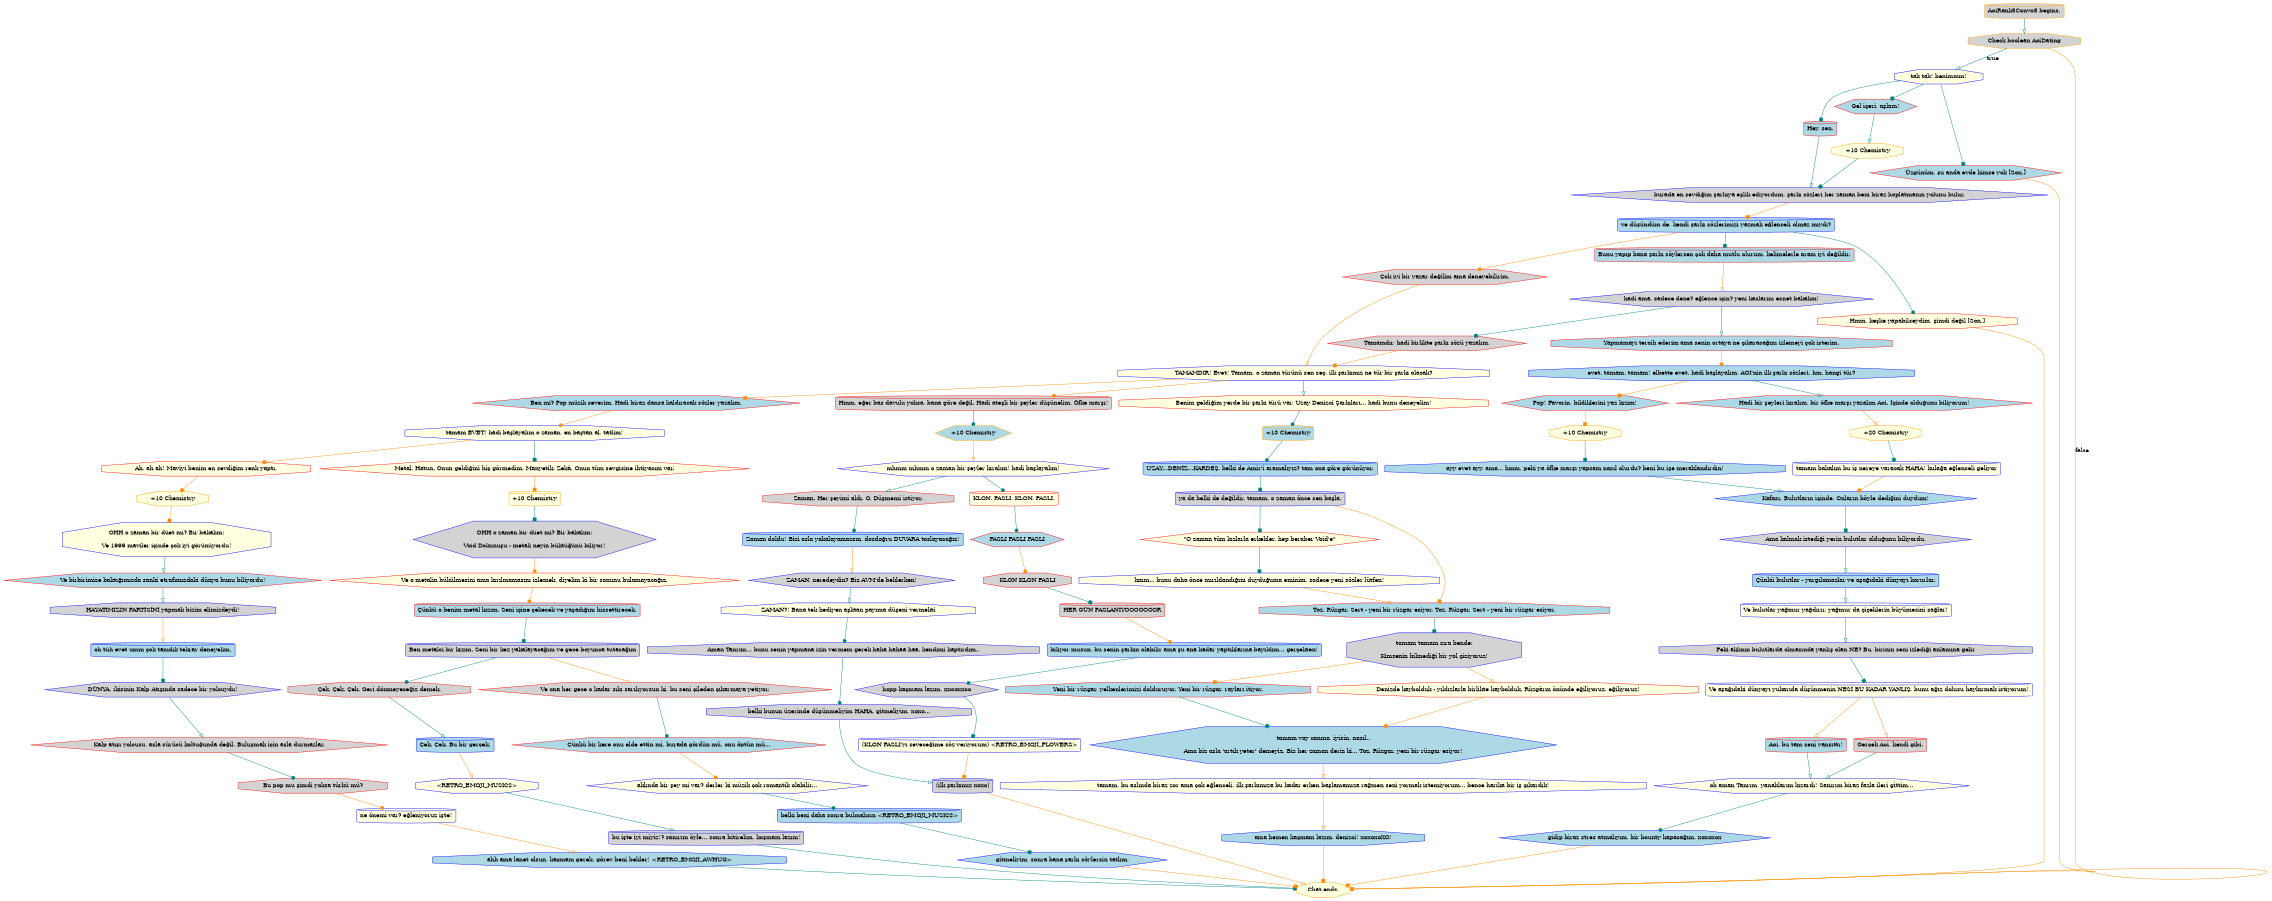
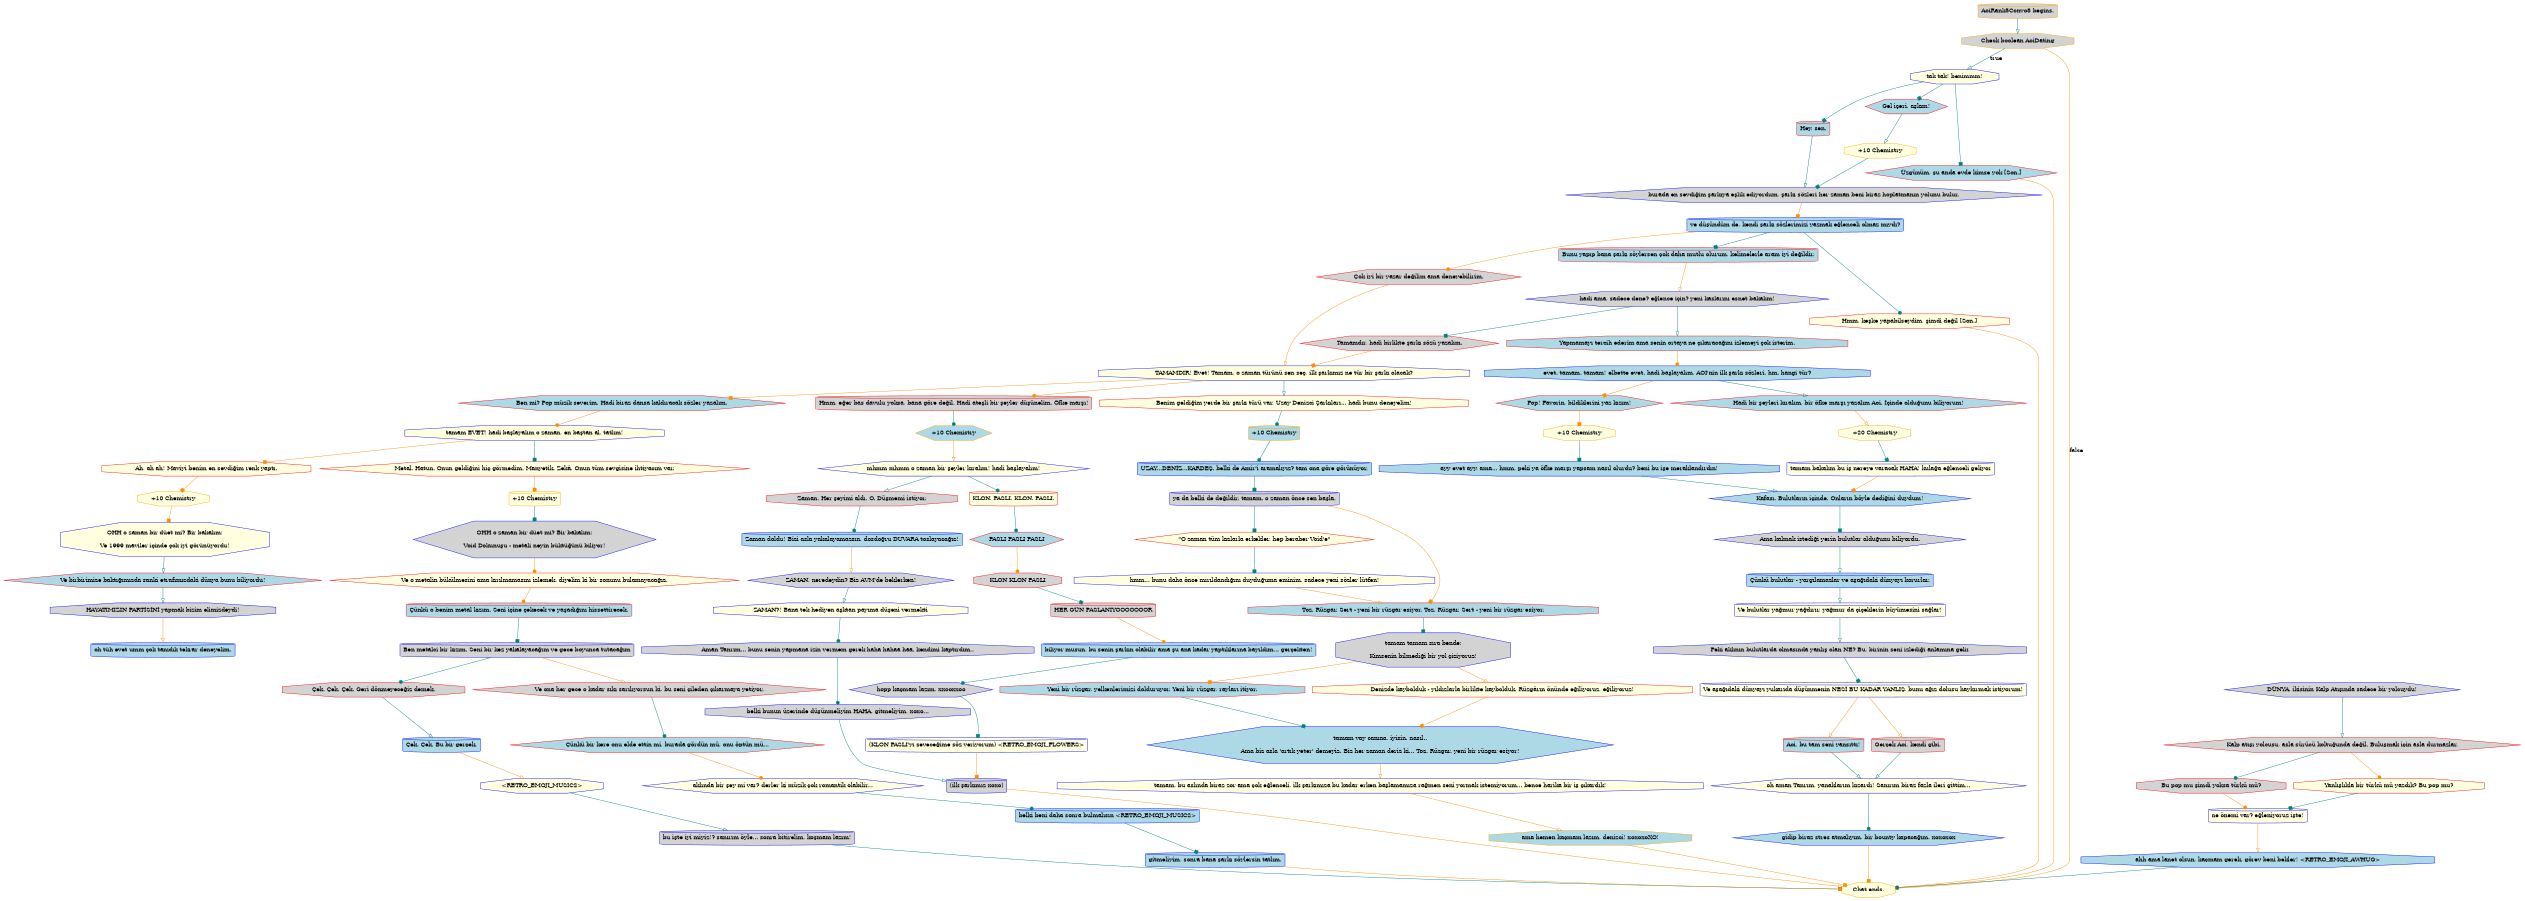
  digraph {
    node [color=blue fillcolor=lightblue shape=octagon style=filled]
    edge [arrowhead=box color=teal]
    "AoiRank5Convo8 begins." [color=orange fillcolor=lightgrey shape=cylinder]
    n2 [color=orange fillcolor=lightgrey label="Check boolean AoiDating"]
    n3 [fillcolor=lightyellow label="tak tak! benimmm!"]
    "Chat ends." [color=orange fillcolor=lightyellow]
    n5 [color=red label="Hey, sen." shape=cylinder]
    n6 [color=red label="Gel içeri, aşkım!" shape=hexagon]
    n7 [color=red label="Üzgünüm, şu anda evde kimse yok [Son.]" shape=hexagon]
    n8 [fillcolor=lightgrey label="burada en sevdiğim şarkıya eşlik ediyordum, şarkı sözleri her zaman beni biraz hoplatmanın yolunu bulur." shape=hexagon]
    n9 [color=orange fillcolor=lightyellow label="+10 Chemistry"]
    n10 [label="ve düşündüm de, kendi şarkı sözlerimizi yazmak eğlenceli olmaz mıydı?" shape=cylinder]
    n11 [color=red fillcolor=lightgrey label="Çok iyi bir yazar değilim ama deneyebilirim." shape=hexagon]
    n12 [color=red label="Bunu yapıp bana şarkı söylersen çok daha mutlu olurum, kelimelerle aram iyi değildir." shape=cylinder]
    n13 [color=red fillcolor=lightyellow label="Hmm, keşke yapabilseydim, şimdi değil [Son.]"]
    n14 [fillcolor=lightyellow label="TAMAMDIR! Evet! Tamam, o zaman türünü sen seç, ilk şarkımız ne tür bir şarkı olacak?"]
    n15 [fillcolor=lightgrey label="hadi ama, sadece dene? eğlence için? yeni kaslarını esnet bakalım!" shape=hexagon]
    n16 [color=red label="Ben mi? Pop müzik severim. Hadi biraz dansa kaldıracak sözler yazalım.\n" shape=hexagon]
    n17 [color=red fillcolor=lightgrey label="Hmm, eğer bas davulu yoksa, bana göre değil. Hadi ateşli bir şeyler düşünelim. Öfke marşı!" shape=cylinder]
    n18 [color=red fillcolor=lightyellow label="Benim geldiğim yerde bir şarkı türü var, Uzay Denizci Şarkıları... hadi bunu deneyelim!"]
    n19 [color=red fillcolor=lightgrey label="Tamamdır, hadi birlikte şarkı sözü yazalım." shape=hexagon]
    n20 [color=red label="Yapmamayı tercih ederim ama senin ortaya ne çıkaracağını izlemeyi çok isterim."]
    n21 [fillcolor=lightyellow label="tamam EVET! hadi başlayalım o zaman, en baştan al, tatlım!"]
    n22 [color=orange label="+10 Chemistry" shape=hexagon]
    n23 [color=orange label="+10 Chemistry" shape=cylinder]
    n24 [label="evet. tamam. tamam! elbette evet. hadi başlayalım, AOI'nin ilk şarkı sözleri. hm. hangi tür?"]
    n25 [color=red fillcolor=lightyellow label="Ah, ah ah! Maviyi benim en sevdiğim renk yaptı."]
    n26 [color=red fillcolor=lightyellow label="Metal. Hatun. Onun geldiğini hiç görmedim. Manyetik. Zekâ. Onun tüm sevgisine ihtiyacım var." shape=hexagon]
    n27 [fillcolor=lightyellow label="mhmm mhmm o zaman bir şeyler kıralım! hadi başlayalım!" shape=hexagon]
    n28 [label="UZAY...DENİZ...KARDEŞ. belki de Amir'i aramalıyız? tam ona göre görünüyor." shape=cylinder]
    n29 [color=red label="Pop! Favorin, bildiklerini yaz kızım!" shape=hexagon]
    n30 [color=red label="Hadi bir şeyleri kıralım, bir öfke marşı yazalım Aoi. İçinde olduğunu biliyorum!" shape=hexagon]
    n31 [color=orange fillcolor=lightyellow label="+10 Chemistry"]
    n32 [color=orange fillcolor=lightyellow label="+10 Chemistry" shape=cylinder]
    n33 [color=red fillcolor=lightgrey label="Zaman. Her şeyimi aldı. O. Düşmemi istiyor."]
    n34 [color=red fillcolor=lightyellow label="KLON. PASLI. KLON. PASLI." shape=cylinder]
    n35 [fillcolor=lightgrey label="ya da belki de değildir. tamam. o zaman önce sen başla." shape=cylinder]
    n36 [color=orange fillcolor=lightyellow label="+10 Chemistry"]
    n37 [color=orange fillcolor=lightyellow label="+20 Chemistry"]
    n38 [fillcolor=lightyellow label="OHH o zaman bir düet mi? Bir bakalım:\n\nVe 1999 maviler içinde çok iyi görünüyordu!"]
    n39 [fillcolor=lightgrey label="OHH o zaman bir düet mi? Bir bakalım:\n\nVoid Dokunuşu - metali neyin büktüğünü biliyor!" shape=hexagon]
    n40 [label="Zaman doldu! Bizi asla yakalayamazsın, dosdoğru DUVARA toslayacağız!" shape=cylinder]
    n41 [color=red label="PASLI PASLI PASLI" shape=hexagon]
    n42 [color=red fillcolor=lightyellow label="\"O zaman tüm kızlarla erkekler, hep beraber Void'e\"" shape=hexagon]
    n43 [color=red label="Toz. Rüzgar. Sert - yeni bir rüzgar esiyor. Toz. Rüzgar. Sert - yeni bir rüzgar esiyor."]
    n44 [label="ayy evet ayy, ama... hmm. peki ya öfke marşı yapsam nasıl olurdu? beni bu işe meraklandırdın!"]
    n45 [fillcolor=lightyellow label="tamam bakalım bu iş nereye varacak HAHA! kulağa eğlenceli geliyor" shape=cylinder]
    n46 [color=red label="Ve birbirimize baktığımızda sanki etrafımızdaki dünya bunu biliyordu!" shape=hexagon]
    n47 [color=red fillcolor=lightyellow label="Ve o metalin bükülmesini ama kırılmamasını izlemek, diyelim ki bir sonunu bulamayacağız." shape=hexagon]
    n48 [fillcolor=lightgrey label="ZAMAN, neredeydin? Biz AVM'de beklerken!" shape=hexagon]
    n49 [color=red fillcolor=lightgrey label="KLON KLON PASLI"]
    n50 [fillcolor=lightyellow label="hmm... bunu daha önce mırıldandığını duyduğuma eminim, sadece yeni sözler lütfen!"]
    n51 [fillcolor=lightgrey label="tamam tamam sıra bende:\n\nKimsenin bilmediği bir yol çiziyoruz!"]
    n52 [label="Kafası. Bulutların içinde. Onların böyle dediğini duydum!" shape=hexagon]
    n53 [fillcolor=lightgrey label="HAYATIMIZIN PARTİSİNİ yapmak bizim elimizdeydi!"]
    n54 [color=red label="Çünkü o benim metal kızım. Seni içine çekecek ve yaşadığını hissettirecek." shape=cylinder]
    n55 [fillcolor=lightyellow label="ZAMAN?! Bana tek hediyen aşktan payıma düşeni vermekti"]
    n56 [color=red fillcolor=lightgrey label="HER GÜN PASLANIYOOOOOOOR" shape=cylinder]
    n57 [color=red label="Yeni bir rüzgar, yelkenlerimizi dolduruyor. Yeni bir rüzgar, rayları itiyor."]
    n58 [color=red fillcolor=lightyellow label="Denizde kaybolduk - yıldızlarla birlikte kaybolduk. Rüzgârın önünde eğiliyoruz, eğiliyoruz!"]
    n59 [fillcolor=lightgrey label="Ama kalmak istediği yerin bulutlar olduğunu biliyordu." shape=hexagon]
    n60 [label="oh tüh evet umm çok tanıdık tekrar deneyelim." shape=cylinder]
    n61 [fillcolor=lightgrey label="Ben metalci bir kızım. Seni bir kez yakalayacağım ve gece boyunca tutacağım" shape=cylinder]
    n62 [fillcolor=lightgrey label="Aman Tanrım... bunu senin yapmana izin vermem gerek haha hahaa haa. kendimi kaptırdım.."]
    n63 [label="biliyor musun, bu senin şarkın olabilir ama şu ana kadar yaptıklarına bayıldım... gerçekten!" shape=cylinder]
    n64 [label="tamam vay canına, iyisin. nasıl..\n\nAma biz asla 'artık yeter' demeyiz. Biz her zaman deriz ki... Toz. Rüzgar. yeni bir rüzgar esiyor!" shape=hexagon]
    n65 [label="Çünkü bulutlar - yargılamazlar ve aşağıdaki dünyayı korurlar." shape=cylinder]
    n66 [fillcolor=lightgrey label="DÜNYA, ikisinin Kalp Atışında sadece bir yolcuydu!" shape=hexagon]
    n67 [color=red fillcolor=lightgrey label="Çek. Çek. Çek. Geri dönmeyeceğiz demek."]
    n68 [color=red fillcolor=lightgrey label="Ve ona her gece o kadar sıkı sarılıyorsun ki, bu seni çileden çıkarmaya yetiyor." shape=hexagon]
    n69 [fillcolor=lightgrey label="belki bunun üzerinde düşünmeliyim HAHA, gitmeliyim, xoxo..."]
    n70 [fillcolor=lightgrey label="hopp kaçmam lazım, xxooxxoo" shape=hexagon]
    n71 [fillcolor=lightyellow label="tamam, bu aslında biraz zor ama çok eğlenceli, ilk şarkımıza bu kadar erken başlamamıza rağmen seni yormak istemiyorum... bence harika bir iş çıkardık!"]
    n72 [fillcolor=lightyellow label="Ve bulutlar yağmur yağdırır, yağmur da çiçeklerin büyümesini sağlar!" shape=cylinder]
    n73 [color=red fillcolor=lightgrey label="Kalp atışı yolcusu, asla sürücü koltuğunda değil. Buluşmak için asla durmazlar." shape=hexagon]
    n74 [label="Çek. Çek. Bu bir gerçek." shape=cylinder]
    n75 [color=red label="Çünkü bir kere onu elde ettin mi, burada gördün mü, onu öptün mü..." shape=hexagon]
    n76 [fillcolor=lightgrey label="(ilk şarkımız xoxo)" shape=cylinder]
    n77 [fillcolor=lightyellow label="(KLON PASLI'yı seveceğime söz veriyorum) <RETRO_EMOJI_FLOWERS>" shape=cylinder]
-   n78 [label="ama hemen kaçmam lazım, denizci! xoxoxoXO!"]
+   n78 [color=orange label="ama hemen kaçmam lazım, denizci! xoxoxoXO!"]
    n79 [fillcolor=lightgrey label="Peki aklının bulutlarda olmasında yanlış olan NE? Bu, birinin seni izlediği anlamına gelir"]
    n80 [color=red fillcolor=lightgrey label="Bu pop mu şimdi yoksa türkü mü?"]
+   n81 [color=red fillcolor=lightyellow label="Yanlışlıkla bir türkü mü yazdık? Bu pop mu?"]
    n82 [fillcolor=lightyellow label="<RETRO_EMOJI_MUSIC2>"]
    n83 [fillcolor=lightyellow label="aklında bir şey mi var? derler ki müzik çok romantik olabilir..." shape=hexagon]
    n84 [fillcolor=lightyellow label="Ve aşağıdaki dünyayı yukarıda düşünmenin NESİ BU KADAR YANLIŞ, bunu ağız dolusu haykırmak istiyorum!" shape=cylinder]
    n85 [fillcolor=lightyellow label="ne önemi var? eğleniyoruz işte!" shape=cylinder]
    n86 [fillcolor=lightgrey label="bu işte iyi miyiz!? sanırım öyle... sonra bitirelim, koşmam lazım!" shape=cylinder]
    n87 [label="belki beni daha sonra bulmalısın <RETRO_EMOJI_MUSIC2>" shape=cylinder]
    n88 [color=red label="Aoi, bu tam seni yansıttı!" shape=cylinder]
    n89 [color=red fillcolor=lightgrey label="Gerçek Aoi, kendi gibi." shape=cylinder]
    n90 [label="ahh ama lanet olsun, kaçmam gerek. görev beni bekler! <RETRO_EMOJI_AWHUG>"]
-   n91 [label="gitmeliyim, sonra bana şarkı söylersin tatlım." shape=hexagon]
+   n91 [label="gitmeliyim, sonra bana şarkı söylersin tatlım." shape=cylinder]
    n92 [fillcolor=lightyellow label="oh aman Tanrım, yanaklarım kızardı! Sanırım biraz fazla ileri gittim..." shape=hexagon]
    n93 [label="gidip biraz stres atmalıyım, bir bounty kapacağım. xoxoxox" shape=hexagon]
    "AoiRank5Convo8 begins." -> n2 [arrowhead=onormal]
    n2 -> n3 [arrowhead=onormal label=true]
    n2 -> "Chat ends." [arrowhead=dot color=darkorange label=false]
    n3 -> n5
    n3 -> n6
    n3 -> n7
    n5 -> n8 [arrowhead=onormal]
    n6 -> n9 [arrowhead=onormal]
    n7 -> "Chat ends." [color=darkorange]
    n8 -> n10 [color=darkorange]
    n9 -> n8
    n10 -> n11 [arrowhead=dot color=darkorange]
    n10 -> n12
    n10 -> n13 [arrowhead=dot]
    n11 -> n14 [arrowhead=onormal color=darkorange]
    n12 -> n15 [arrowhead=onormal color=darkorange]
    n13 -> "Chat ends." [arrowhead=dot color=darkorange]
    n14 -> n16 [color=darkorange]
    n14 -> n17 [arrowhead=dot color=darkorange]
    n14 -> n18 [arrowhead=onormal]
    n15 -> n19
    n15 -> n20 [arrowhead=onormal]
    n16 -> n21 [arrowhead=dot color=darkorange]
    n17 -> n22 [arrowhead=dot]
    n18 -> n23 [arrowhead=dot]
    n19 -> n14 [color=darkorange]
    n20 -> n24 [arrowhead=dot color=darkorange]
    n21 -> n25 [color=darkorange]
    n21 -> n26
    n22 -> n27 [arrowhead=onormal color=darkorange]
    n23 -> n28 [arrowhead=dot]
    n24 -> n29 [color=darkorange]
    n24 -> n30 [arrowhead=onormal]
    n25 -> n31 [color=darkorange]
    n26 -> n32 [color=darkorange]
    n27 -> n33 [arrowhead=onormal]
    n27 -> n34 [arrowhead=dot]
    n28 -> n35
    n29 -> n36 [color=darkorange]
    n30 -> n37 [arrowhead=onormal color=darkorange]
    n31 -> n38 [color=darkorange]
    n32 -> n39
    n33 -> n40 [arrowhead=dot]
    n34 -> n41 [arrowhead=dot]
    n35 -> n42
    n35 -> n43 [color=darkorange]
    n36 -> n44
    n37 -> n45
    n38 -> n46 [arrowhead=onormal]
    n39 -> n47 [arrowhead=dot color=darkorange]
    n40 -> n48 [arrowhead=onormal color=darkorange]
    n41 -> n49 [arrowhead=dot color=darkorange]
    n42 -> n50
    n43 -> n51
    n44 -> n52 [arrowhead=onormal]
    n45 -> n52 [color=darkorange]
    n46 -> n53 [arrowhead=onormal]
    n47 -> n54 [arrowhead=dot color=darkorange]
    n48 -> n55 [arrowhead=onormal]
    n49 -> n56
    n50 -> n43 [arrowhead=onormal color=darkorange]
    n51 -> n57 [color=darkorange]
    n51 -> n58 [arrowhead=onormal color=darkorange]
    n52 -> n59
    n53 -> n60 [arrowhead=onormal color=darkorange]
    n54 -> n61
    n55 -> n62 [arrowhead=dot]
    n56 -> n63 [arrowhead=dot color=darkorange]
    n57 -> n64
    n58 -> n64 [color=darkorange]
    n59 -> n65 [arrowhead=onormal]
-   n60 -> n66
    n61 -> n67 [arrowhead=dot]
    n61 -> n68 [arrowhead=onormal color=darkorange]
    n62 -> n69 [arrowhead=dot]
    n63 -> n70 [arrowhead=dot]
    n64 -> n71 [arrowhead=onormal color=darkorange]
    n65 -> n72 [arrowhead=onormal]
    n66 -> n73 [arrowhead=onormal]
    n67 -> n74 [arrowhead=onormal]
    n68 -> n75 [arrowhead=dot]
    n69 -> n76 [arrowhead=onormal]
    n70 -> n77
    n71 -> n78 [arrowhead=onormal color=darkorange]
    n72 -> n79 [arrowhead=onormal]
    n73 -> n80 [arrowhead=dot]
+   n73 -> n81 [arrowhead=dot color=darkorange]
    n74 -> n82 [arrowhead=onormal color=darkorange]
    n75 -> n83 [arrowhead=dot color=darkorange]
    n76 -> "Chat ends." [arrowhead=onormal color=darkorange]
    n77 -> n76 [color=darkorange]
    n78 -> "Chat ends." [color=darkorange]
    n79 -> n84
    n80 -> n85 [arrowhead=dot color=darkorange]
+   n81 -> n85
    n82 -> n86 [arrowhead=onormal]
    n83 -> n87 [arrowhead=dot]
    n84 -> n88 [arrowhead=onormal color=darkorange]
    n84 -> n89 [arrowhead=onormal color=darkorange]
    n85 -> n90 [arrowhead=onormal color=darkorange]
    n86 -> "Chat ends."
    n87 -> n91
    n88 -> n92 [arrowhead=onormal]
    n89 -> n92 [arrowhead=onormal]
    n90 -> "Chat ends." [arrowhead=dot]
    n91 -> "Chat ends." [color=darkorange]
    n92 -> n93 [arrowhead=dot]
    n93 -> "Chat ends." [color=darkorange]
  }
